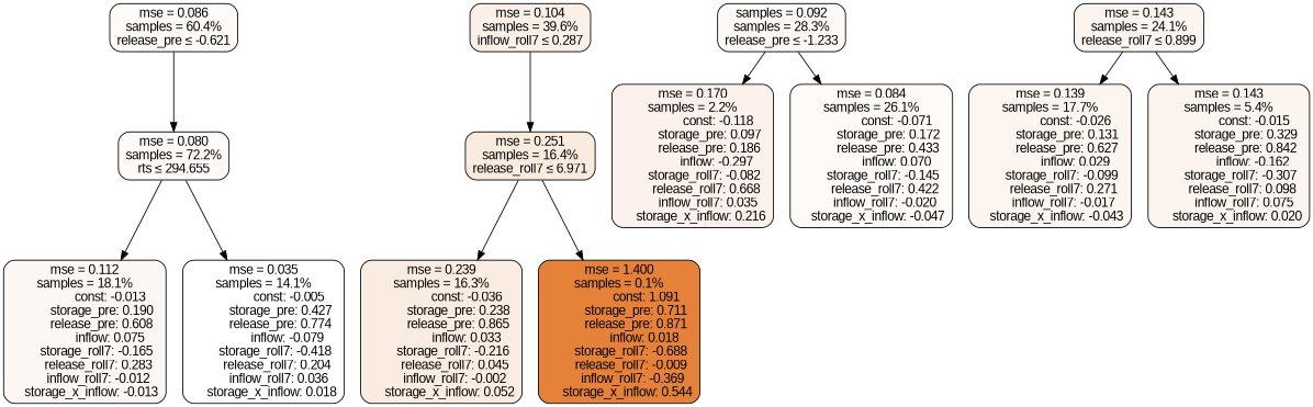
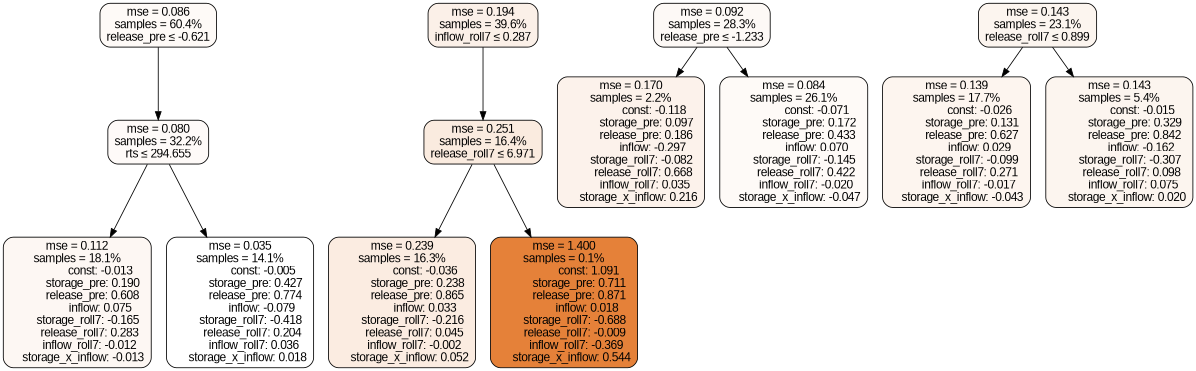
  digraph {
    fontname="Liberation Sans"
    node [color=black fillcolor="#fefaf7" fontname="Liberation Sans" shape=rectangle style="filled, rounded"]
    edge [fontname="Liberation Sans"]
    n1 [label="mse = 0.086\nsamples = 60.4%\nrelease_pre &le; -0.621"]
-   n2 [fillcolor="#fefaf8" label="mse = 0.080\nsamples = 72.2%\nrts &le; 294.655"]
-   n3 [fillcolor="#fbf0e8" label="mse = 0.104\nsamples = 39.6%\ninflow_roll7 &le; 0.287"]
+   n2 [fillcolor="#fefaf8" label="mse = 0.080\nsamples = 32.2%\nrts &le; 294.655"]
+   n3 [fillcolor="#fbf0e8" label="mse = 0.194\nsamples = 39.6%\ninflow_roll7 &le; 0.287"]
    n4 [fillcolor="#faebdf" label="mse = 0.251\nsamples = 16.4%\nrelease_roll7 &le; 6.971"]
-   n5 [fillcolor="#fdf9f6" label="samples = 0.092\nsamples = 28.3%\nrelease_pre &le; -1.233"]
+   n5 [fillcolor="#fdf9f6" label="mse = 0.092\nsamples = 28.3%\nrelease_pre &le; -1.233"]
    n6 [fillcolor="#fcf2eb" label="mse = 0.170\nsamples = 2.2%\n               const: -0.118\n          storage_pre: 0.097\n          release_pre: 0.186\n              inflow: -0.297\n       storage_roll7: -0.082\n        release_roll7: 0.668\n         inflow_roll7: 0.035\n     storage_x_inflow: 0.216"]
    n7 [label="mse = 0.084\nsamples = 26.1%\n               const: -0.071\n          storage_pre: 0.172\n          release_pre: 0.433\n               inflow: 0.070\n       storage_roll7: -0.145\n        release_roll7: 0.422\n        inflow_roll7: -0.020\n    storage_x_inflow: -0.047"]
    n8 [fillcolor="#fdf7f3" label="mse = 0.112\nsamples = 18.1%\n               const: -0.013\n          storage_pre: 0.190\n          release_pre: 0.608\n               inflow: 0.075\n       storage_roll7: -0.165\n        release_roll7: 0.283\n        inflow_roll7: -0.012\n    storage_x_inflow: -0.013"]
    n9 [fillcolor="#ffffff" label="mse = 0.035\nsamples = 14.1%\n               const: -0.005\n          storage_pre: 0.427\n          release_pre: 0.774\n              inflow: -0.079\n       storage_roll7: -0.418\n        release_roll7: 0.204\n         inflow_roll7: 0.036\n     storage_x_inflow: 0.018"]
-   n10 [fillcolor="#fcf5ef" label="mse = 0.143\nsamples = 24.1%\nrelease_roll7 &le; 0.899"]
+   n10 [fillcolor="#fcf5ef" label="mse = 0.143\nsamples = 23.1%\nrelease_roll7 &le; 0.899"]
    n11 [fillcolor="#fdf5ef" label="mse = 0.139\nsamples = 17.7%\n               const: -0.026\n          storage_pre: 0.131\n          release_pre: 0.627\n               inflow: 0.029\n       storage_roll7: -0.099\n        release_roll7: 0.271\n        inflow_roll7: -0.017\n    storage_x_inflow: -0.043"]
    n12 [fillcolor="#fcf5ef" label="mse = 0.143\nsamples = 5.4%\n               const: -0.015\n          storage_pre: 0.329\n          release_pre: 0.842\n              inflow: -0.162\n       storage_roll7: -0.307\n        release_roll7: 0.098\n         inflow_roll7: 0.075\n     storage_x_inflow: 0.020"]
    n13 [fillcolor="#fbece1" label="mse = 0.239\nsamples = 16.3%\n               const: -0.036\n          storage_pre: 0.238\n          release_pre: 0.865\n               inflow: 0.033\n       storage_roll7: -0.216\n        release_roll7: 0.045\n        inflow_roll7: -0.002\n     storage_x_inflow: 0.052"]
    n14 [fillcolor="#e58139" label="mse = 1.400\nsamples = 0.1%\n                const: 1.091\n          storage_pre: 0.711\n          release_pre: 0.871\n               inflow: 0.018\n       storage_roll7: -0.688\n       release_roll7: -0.009\n        inflow_roll7: -0.369\n     storage_x_inflow: 0.544"]
    n1 -> n2
    n2 -> n8
    n2 -> n9
    n3 -> n4
    n4 -> n13
    n4 -> n14
    n5 -> n6
    n5 -> n7
    n10 -> n11
    n10 -> n12
  }
